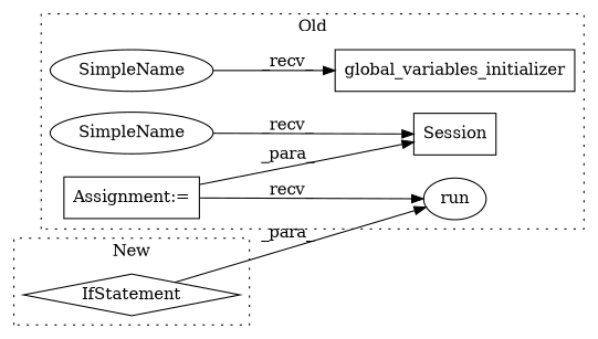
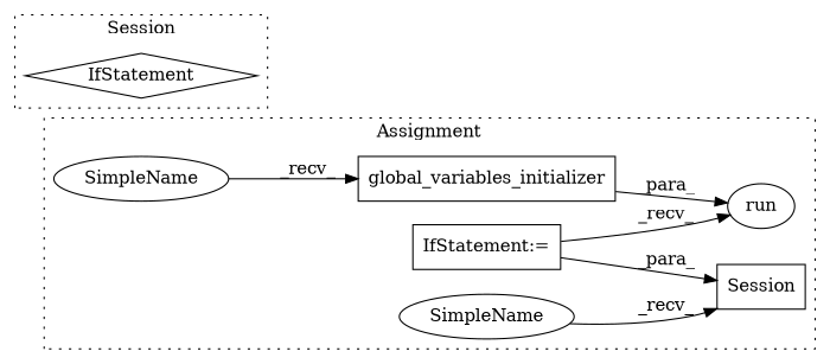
  digraph {
    rankdir=LR
    node [a=32 l=10 shape=box]
    n1 [l=9 label=Session s=9420]
-   n2 [a=7 l=1 label="Assignment:=" s=9408]
+   n2 [a=7 l=1 label="IfStatement:=" s=9408]
    n3 [l=30 label=global_variables_initializer s=9958]
    n4 [l="4,1" label=run s="9943,9988" shape=ellipse]
    n5 [a=42 label=SimpleName s=9947 shape=ellipse]
    n6 [a=42 label=SimpleName s=9409 shape=ellipse]
    n7 [a=25 l="4,2" label=IfStatement s="9601,9606" shape=diamond]
    subgraph cluster_1 {
-     label=Old
+     label=Assignment
      style=dotted
      n1
      n2
      n3
      n4
      n5
      n6
    }
    subgraph cluster_2 {
-     label=New
+     label=Session
      style=dotted
      n7
    }
    n2 -> n1 [label=_para_]
    n2 -> n4 [label=_recv_]
-   n7 -> n4 [label=_para_]
+   n3 -> n4 [label=_para_]
    n5 -> n3 [label=_recv_]
    n6 -> n1 [label=_recv_]
  }
